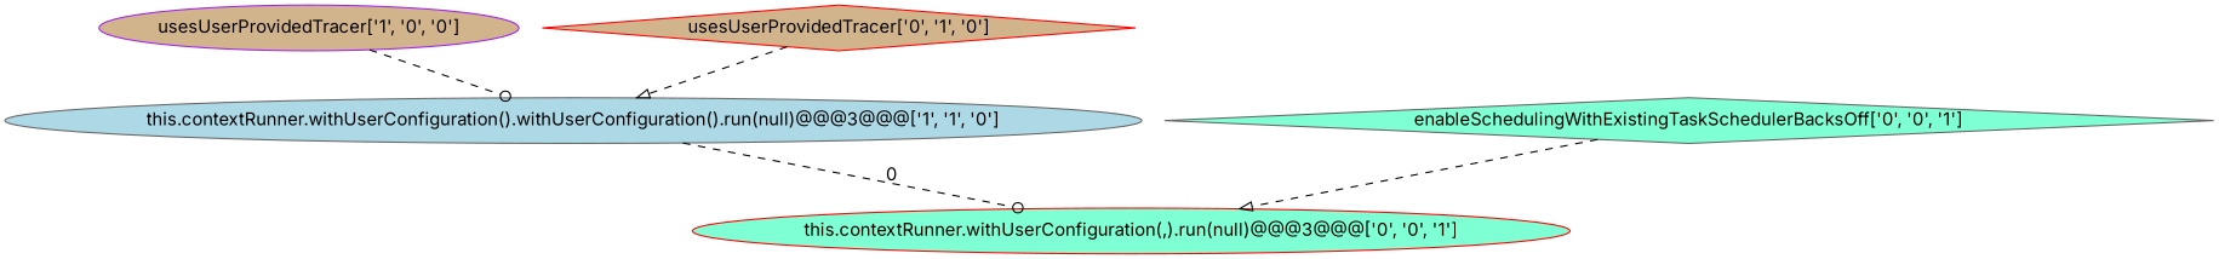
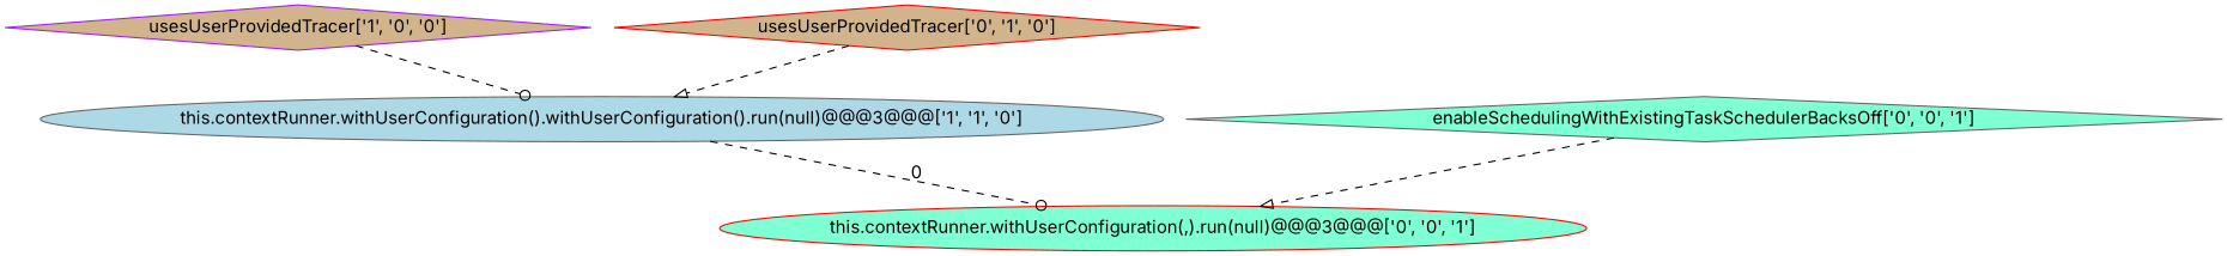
  digraph {
    fontname=Inter
    node [fillcolor=aquamarine shape=diamond style=filled color=red fontname=Inter]
    edge [style=dashed arrowhead=odot fontname=Inter]
    n1 [label="this.contextRunner.withUserConfiguration(,).run(null)@@@3@@@['0', '0', '1']" shape=ellipse]
    n2 [fillcolor=lightblue label="this.contextRunner.withUserConfiguration().withUserConfiguration().run(null)@@@3@@@['1', '1', '0']" shape=ellipse color=gray40]
-   n3 [fillcolor=tan label="usesUserProvidedTracer['1', '0', '0']" shape=ellipse color=purple]
+   n3 [fillcolor=tan label="usesUserProvidedTracer['1', '0', '0']" color=purple]
    n4 [fillcolor=tan label="usesUserProvidedTracer['0', '1', '0']"]
    n5 [label="enableSchedulingWithExistingTaskSchedulerBacksOff['0', '0', '1']" color=gray40]
    n2 -> n1 [label=0]
    n3 -> n2
    n4 -> n2 [arrowhead=onormal]
    n5 -> n1 [arrowhead=onormal]
  }
